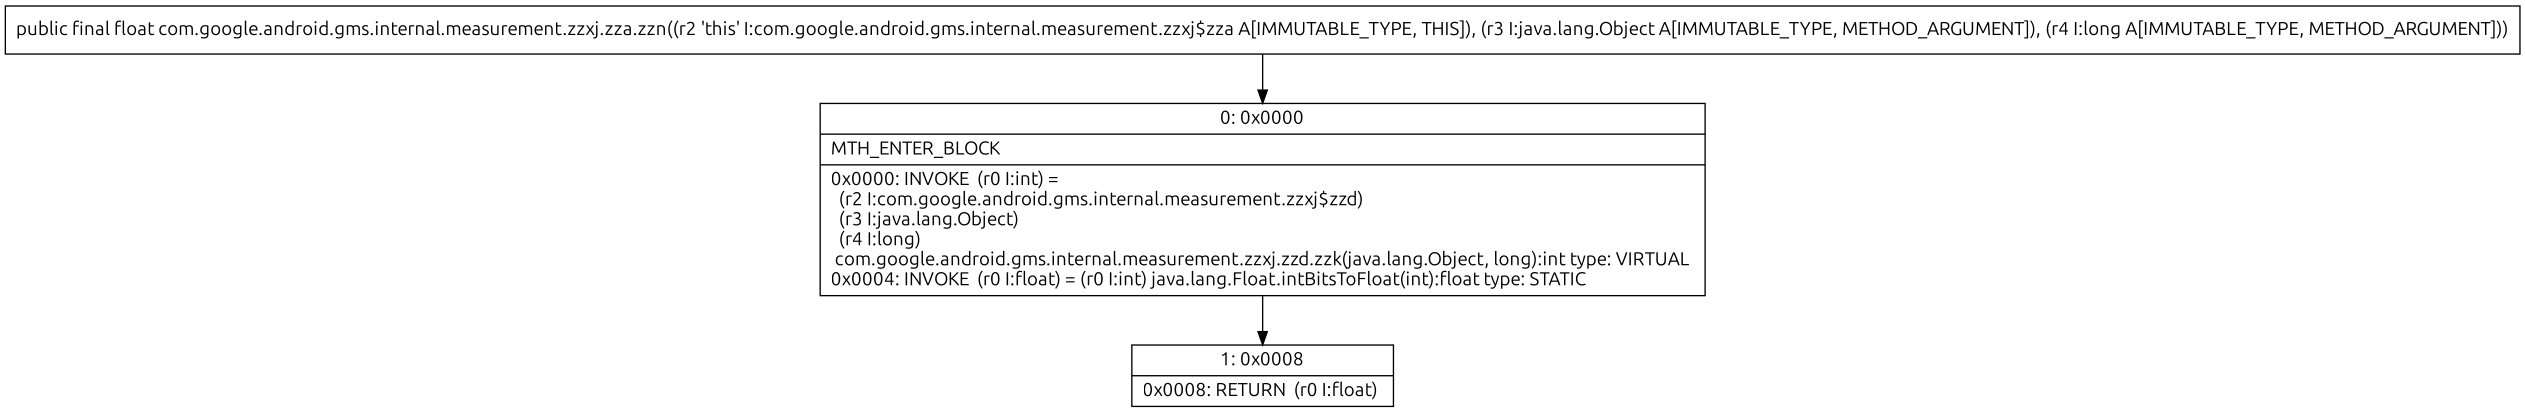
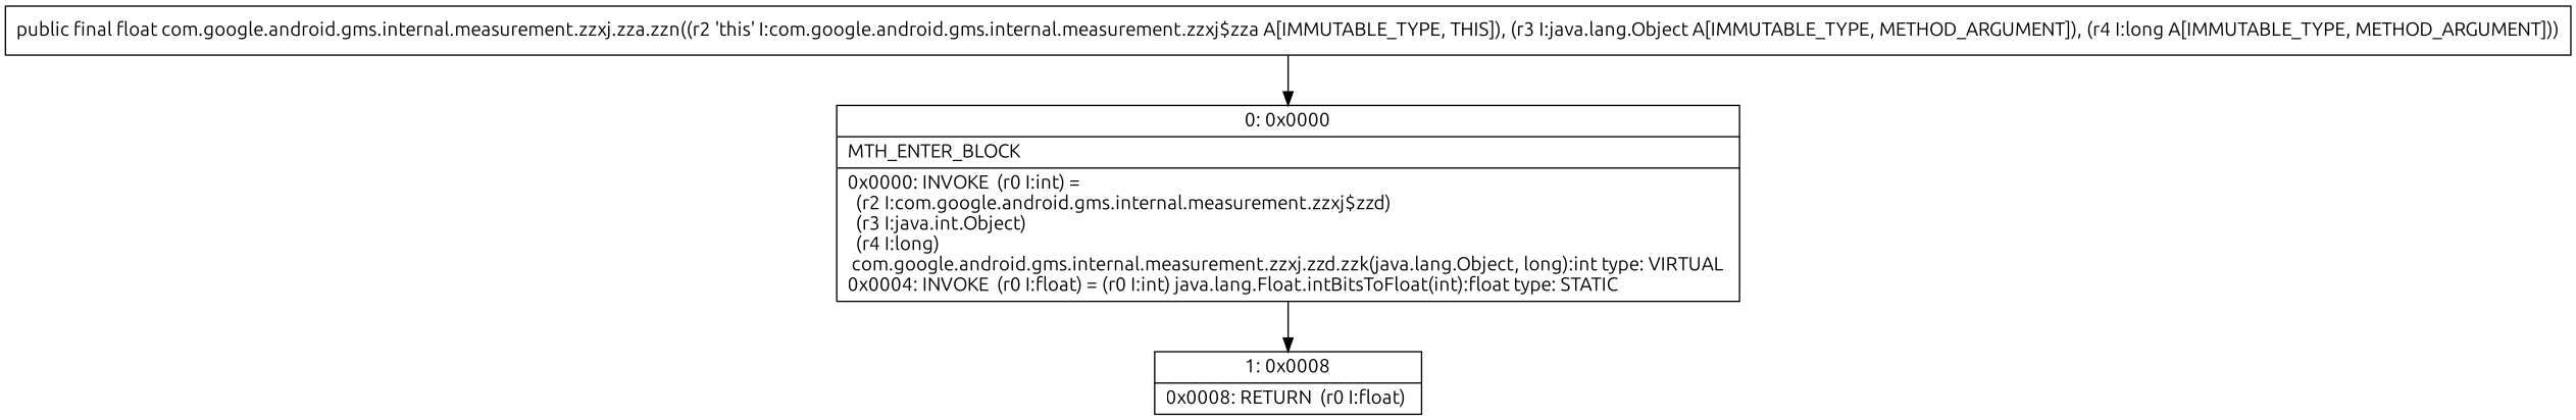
  digraph {
    fontname=Ubuntu
    node [shape=record fontname=Ubuntu]
    edge [fontname=Ubuntu]
-   n1 [label="{0\:\ 0x0000|MTH_ENTER_BLOCK\l|0x0000: INVOKE  (r0 I:int) = \l  (r2 I:com.google.android.gms.internal.measurement.zzxj$zzd)\l  (r3 I:java.lang.Object)\l  (r4 I:long)\l com.google.android.gms.internal.measurement.zzxj.zzd.zzk(java.lang.Object, long):int type: VIRTUAL \l0x0004: INVOKE  (r0 I:float) = (r0 I:int) java.lang.Float.intBitsToFloat(int):float type: STATIC \l}"]
+   n1 [label="{0\:\ 0x0000|MTH_ENTER_BLOCK\l|0x0000: INVOKE  (r0 I:int) = \l  (r2 I:com.google.android.gms.internal.measurement.zzxj$zzd)\l  (r3 I:java.int.Object)\l  (r4 I:long)\l com.google.android.gms.internal.measurement.zzxj.zzd.zzk(java.lang.Object, long):int type: VIRTUAL \l0x0004: INVOKE  (r0 I:float) = (r0 I:int) java.lang.Float.intBitsToFloat(int):float type: STATIC \l}"]
    n2 [label="{1\:\ 0x0008|0x0008: RETURN  (r0 I:float) \l}"]
    n3 [label="{public final float com.google.android.gms.internal.measurement.zzxj.zza.zzn((r2 'this' I:com.google.android.gms.internal.measurement.zzxj$zza A[IMMUTABLE_TYPE, THIS]), (r3 I:java.lang.Object A[IMMUTABLE_TYPE, METHOD_ARGUMENT]), (r4 I:long A[IMMUTABLE_TYPE, METHOD_ARGUMENT])) }"]
    n1 -> n2
    n3 -> n1
  }
